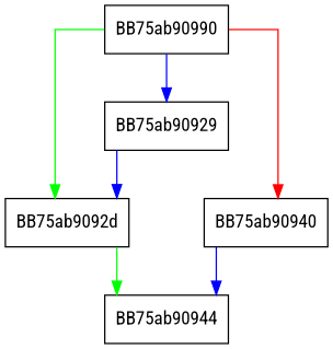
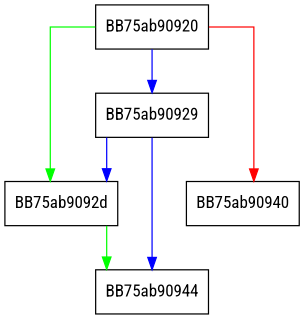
  digraph {
    fontname="Roboto Condensed"
    splines=ortho
    node [fontname="Roboto Condensed" shape=box]
    edge [color=blue fontname="Roboto Condensed"]
-   BB75ab90920 [label=BB75ab90990]
+   BB75ab90920
    BB75ab9092d
    BB75ab90929
    BB75ab90940
    BB75ab90944
    BB75ab90920 -> BB75ab9092d [color=green]
    BB75ab90920 -> BB75ab90929
    BB75ab90920 -> BB75ab90940 [color=red]
    BB75ab9092d -> BB75ab90944 [color=green]
    BB75ab90929 -> BB75ab9092d
-   BB75ab90940 -> BB75ab90944
+   BB75ab90929 -> BB75ab90944
  }
